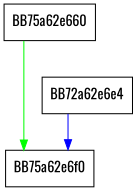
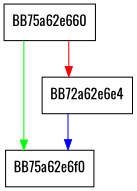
  digraph {
    fontname=Oswald
    splines=ortho
    node [fontname=Oswald shape=box]
    edge [fontname=Oswald]
    BB75a62e660
    BB75a62e6f0
    n3 [label=BB72a62e6e4]
    BB75a62e660 -> BB75a62e6f0 [color=green]
+   BB75a62e660 -> n3 [color=red]
    n3 -> BB75a62e6f0 [color=blue]
  }
